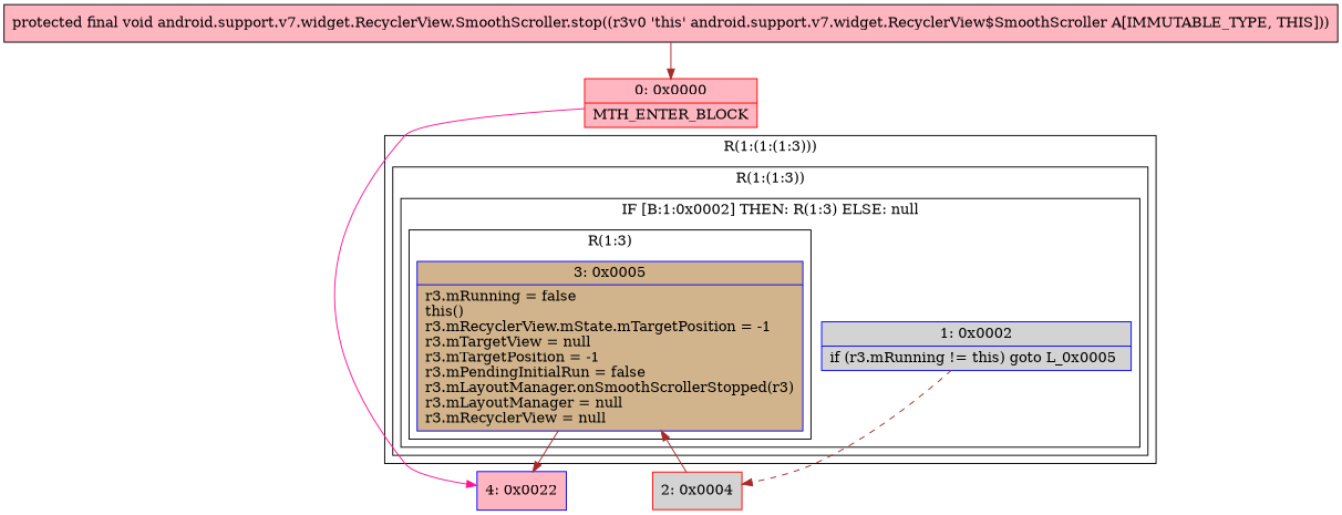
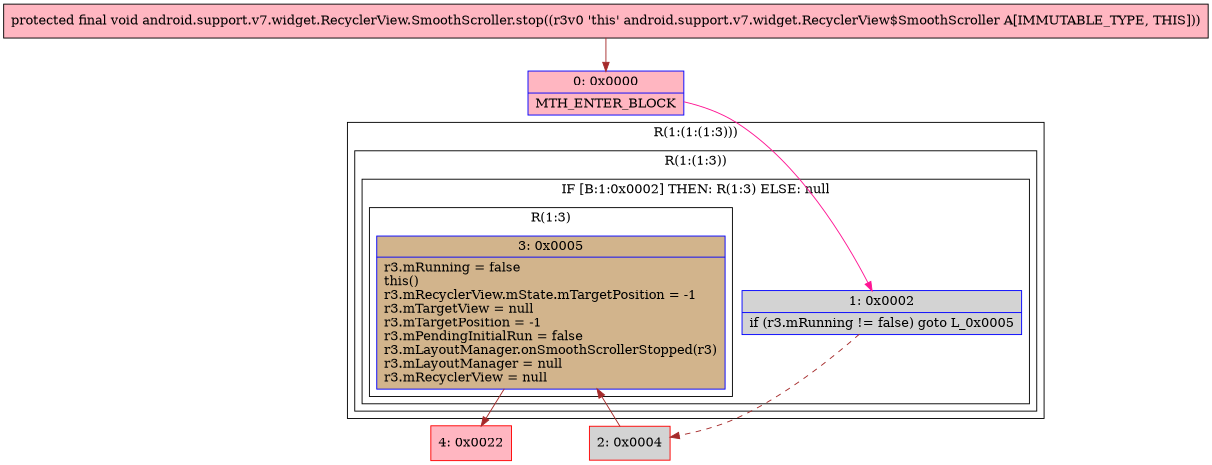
  digraph {
    node [color=red fillcolor=lightpink shape=record style=filled]
    edge [color=brown]
    n1 [color=blue fillcolor=tan label="{3\:\ 0x0005|r3.mRunning = false\lthis()\lr3.mRecyclerView.mState.mTargetPosition = \-1\lr3.mTargetView = null\lr3.mTargetPosition = \-1\lr3.mPendingInitialRun = false\lr3.mLayoutManager.onSmoothScrollerStopped(r3)\lr3.mLayoutManager = null\lr3.mRecyclerView = null\l}"]
-   n2 [color=blue fillcolor=lightgrey label="{1\:\ 0x0002|if (r3.mRunning != this) goto L_0x0005\l}"]
-   n3 [color=blue label="{4\:\ 0x0022}"]
+   n2 [color=blue fillcolor=lightgrey label="{1\:\ 0x0002|if (r3.mRunning != false) goto L_0x0005\l}"]
+   n3 [label="{4\:\ 0x0022}"]
    n4 [fillcolor=lightgrey label="{2\:\ 0x0004}"]
-   n5 [label="{0\:\ 0x0000|MTH_ENTER_BLOCK\l}"]
+   n5 [color=blue label="{0\:\ 0x0000|MTH_ENTER_BLOCK\l}"]
    n6 [label="{protected final void android.support.v7.widget.RecyclerView.SmoothScroller.stop((r3v0 'this' android.support.v7.widget.RecyclerView$SmoothScroller A[IMMUTABLE_TYPE, THIS])) }" color=""]
    subgraph cluster_1 {
      label="R(1:(1:(1:3)))"
      subgraph cluster_2 {
        label="R(1:(1:3))"
        subgraph cluster_3 {
          label="IF [B:1:0x0002] THEN: R(1:3) ELSE: null"
          n2
          subgraph cluster_4 {
            label="R(1:3)"
            n1
          }
        }
      }
    }
    n1 -> n3
    n2 -> n4 [style=dashed]
    n4 -> n1
-   n5 -> n3 [color=deeppink]
+   n5 -> n2 [color=deeppink]
    n6 -> n5
  }
